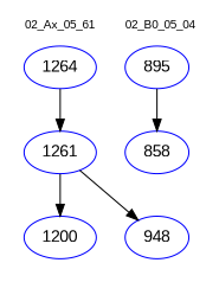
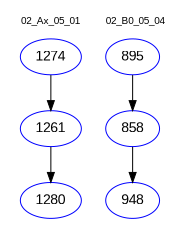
  digraph {
    fontname="Liberation Sans"
    node [color=blue fontname="Liberation Sans"]
    edge [color=black fontname="Liberation Sans"]
-   n1 [label=1264]
+   n1 [label=1274]
    n2 [label=1261]
-   n3 [label=1200]
+   n3 [label=1280]
    n4 [label=895]
    n5 [label=858]
    n6 [label=948]
    subgraph cluster_1 {
      color=white
      fontsize=10
-     label="02_Ax_05_61"
+     label="02_Ax_05_01"
      n1
      n2
      n3
    }
    subgraph cluster_2 {
      color=white
      fontsize=10
      label="02_B0_05_04"
      n4
      n5
      n6
    }
    n1 -> n2
    n2 -> n3
    n4 -> n5
-   n2 -> n6
+   n5 -> n6
  }
